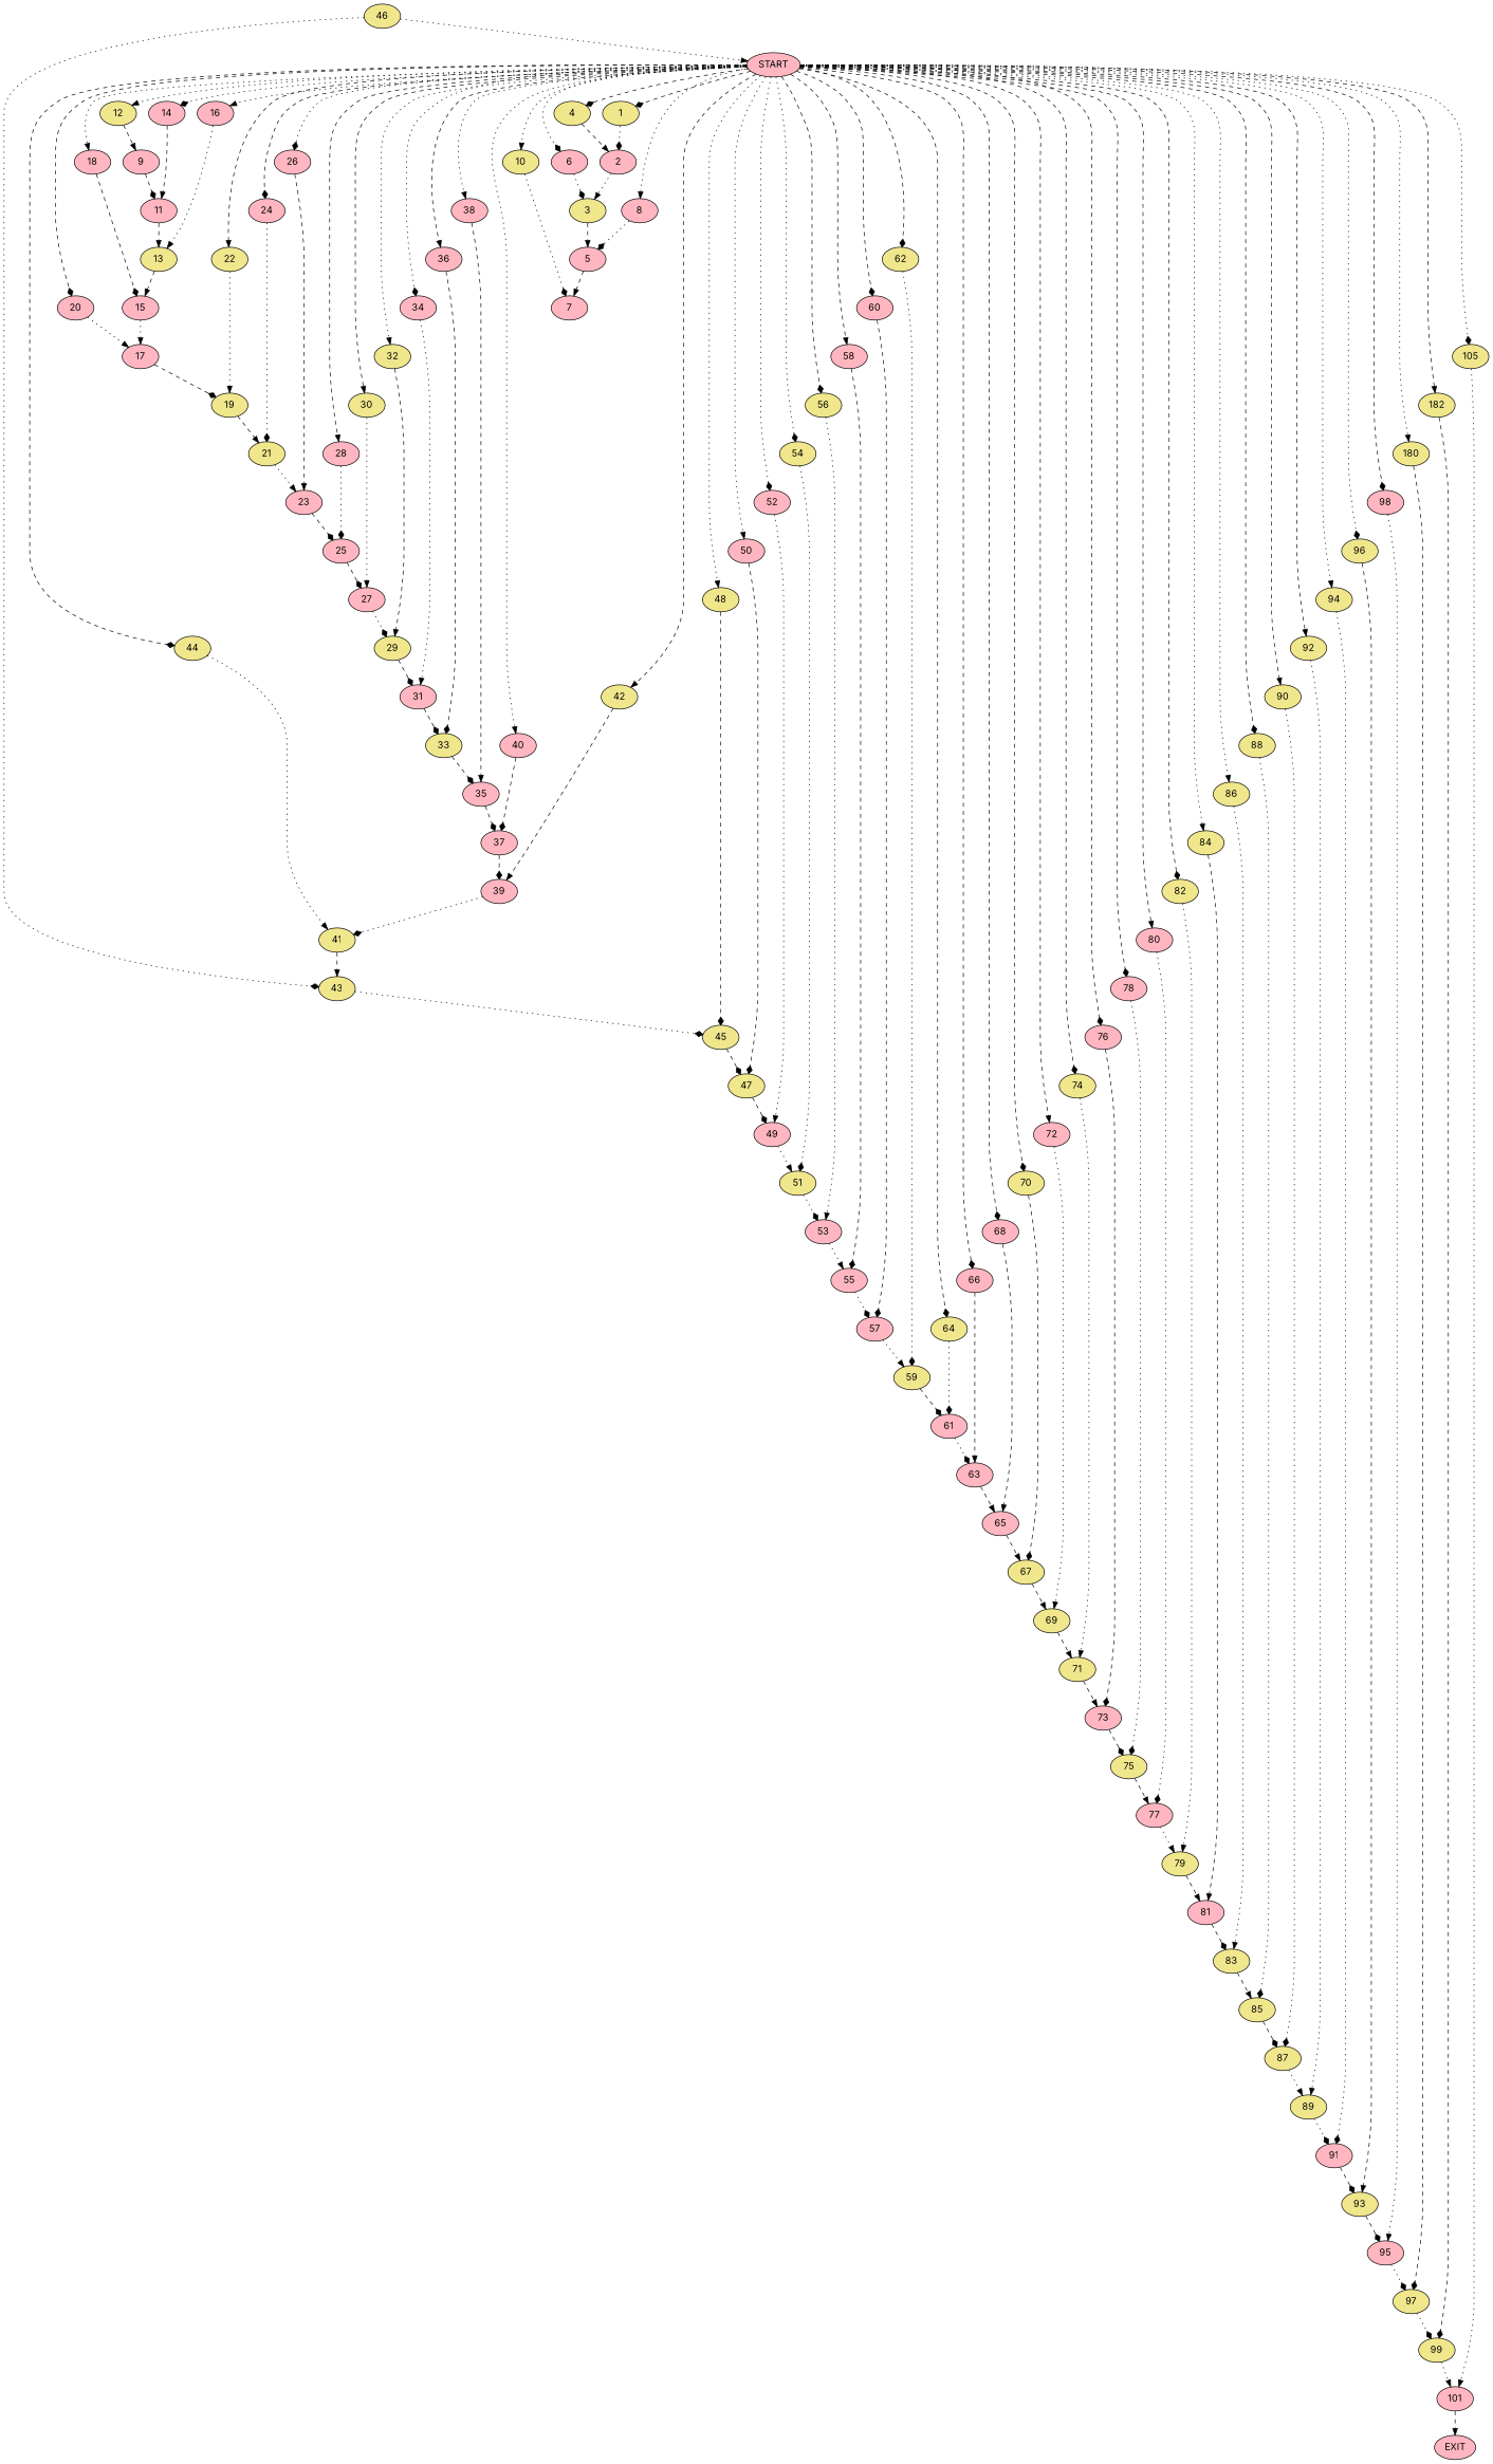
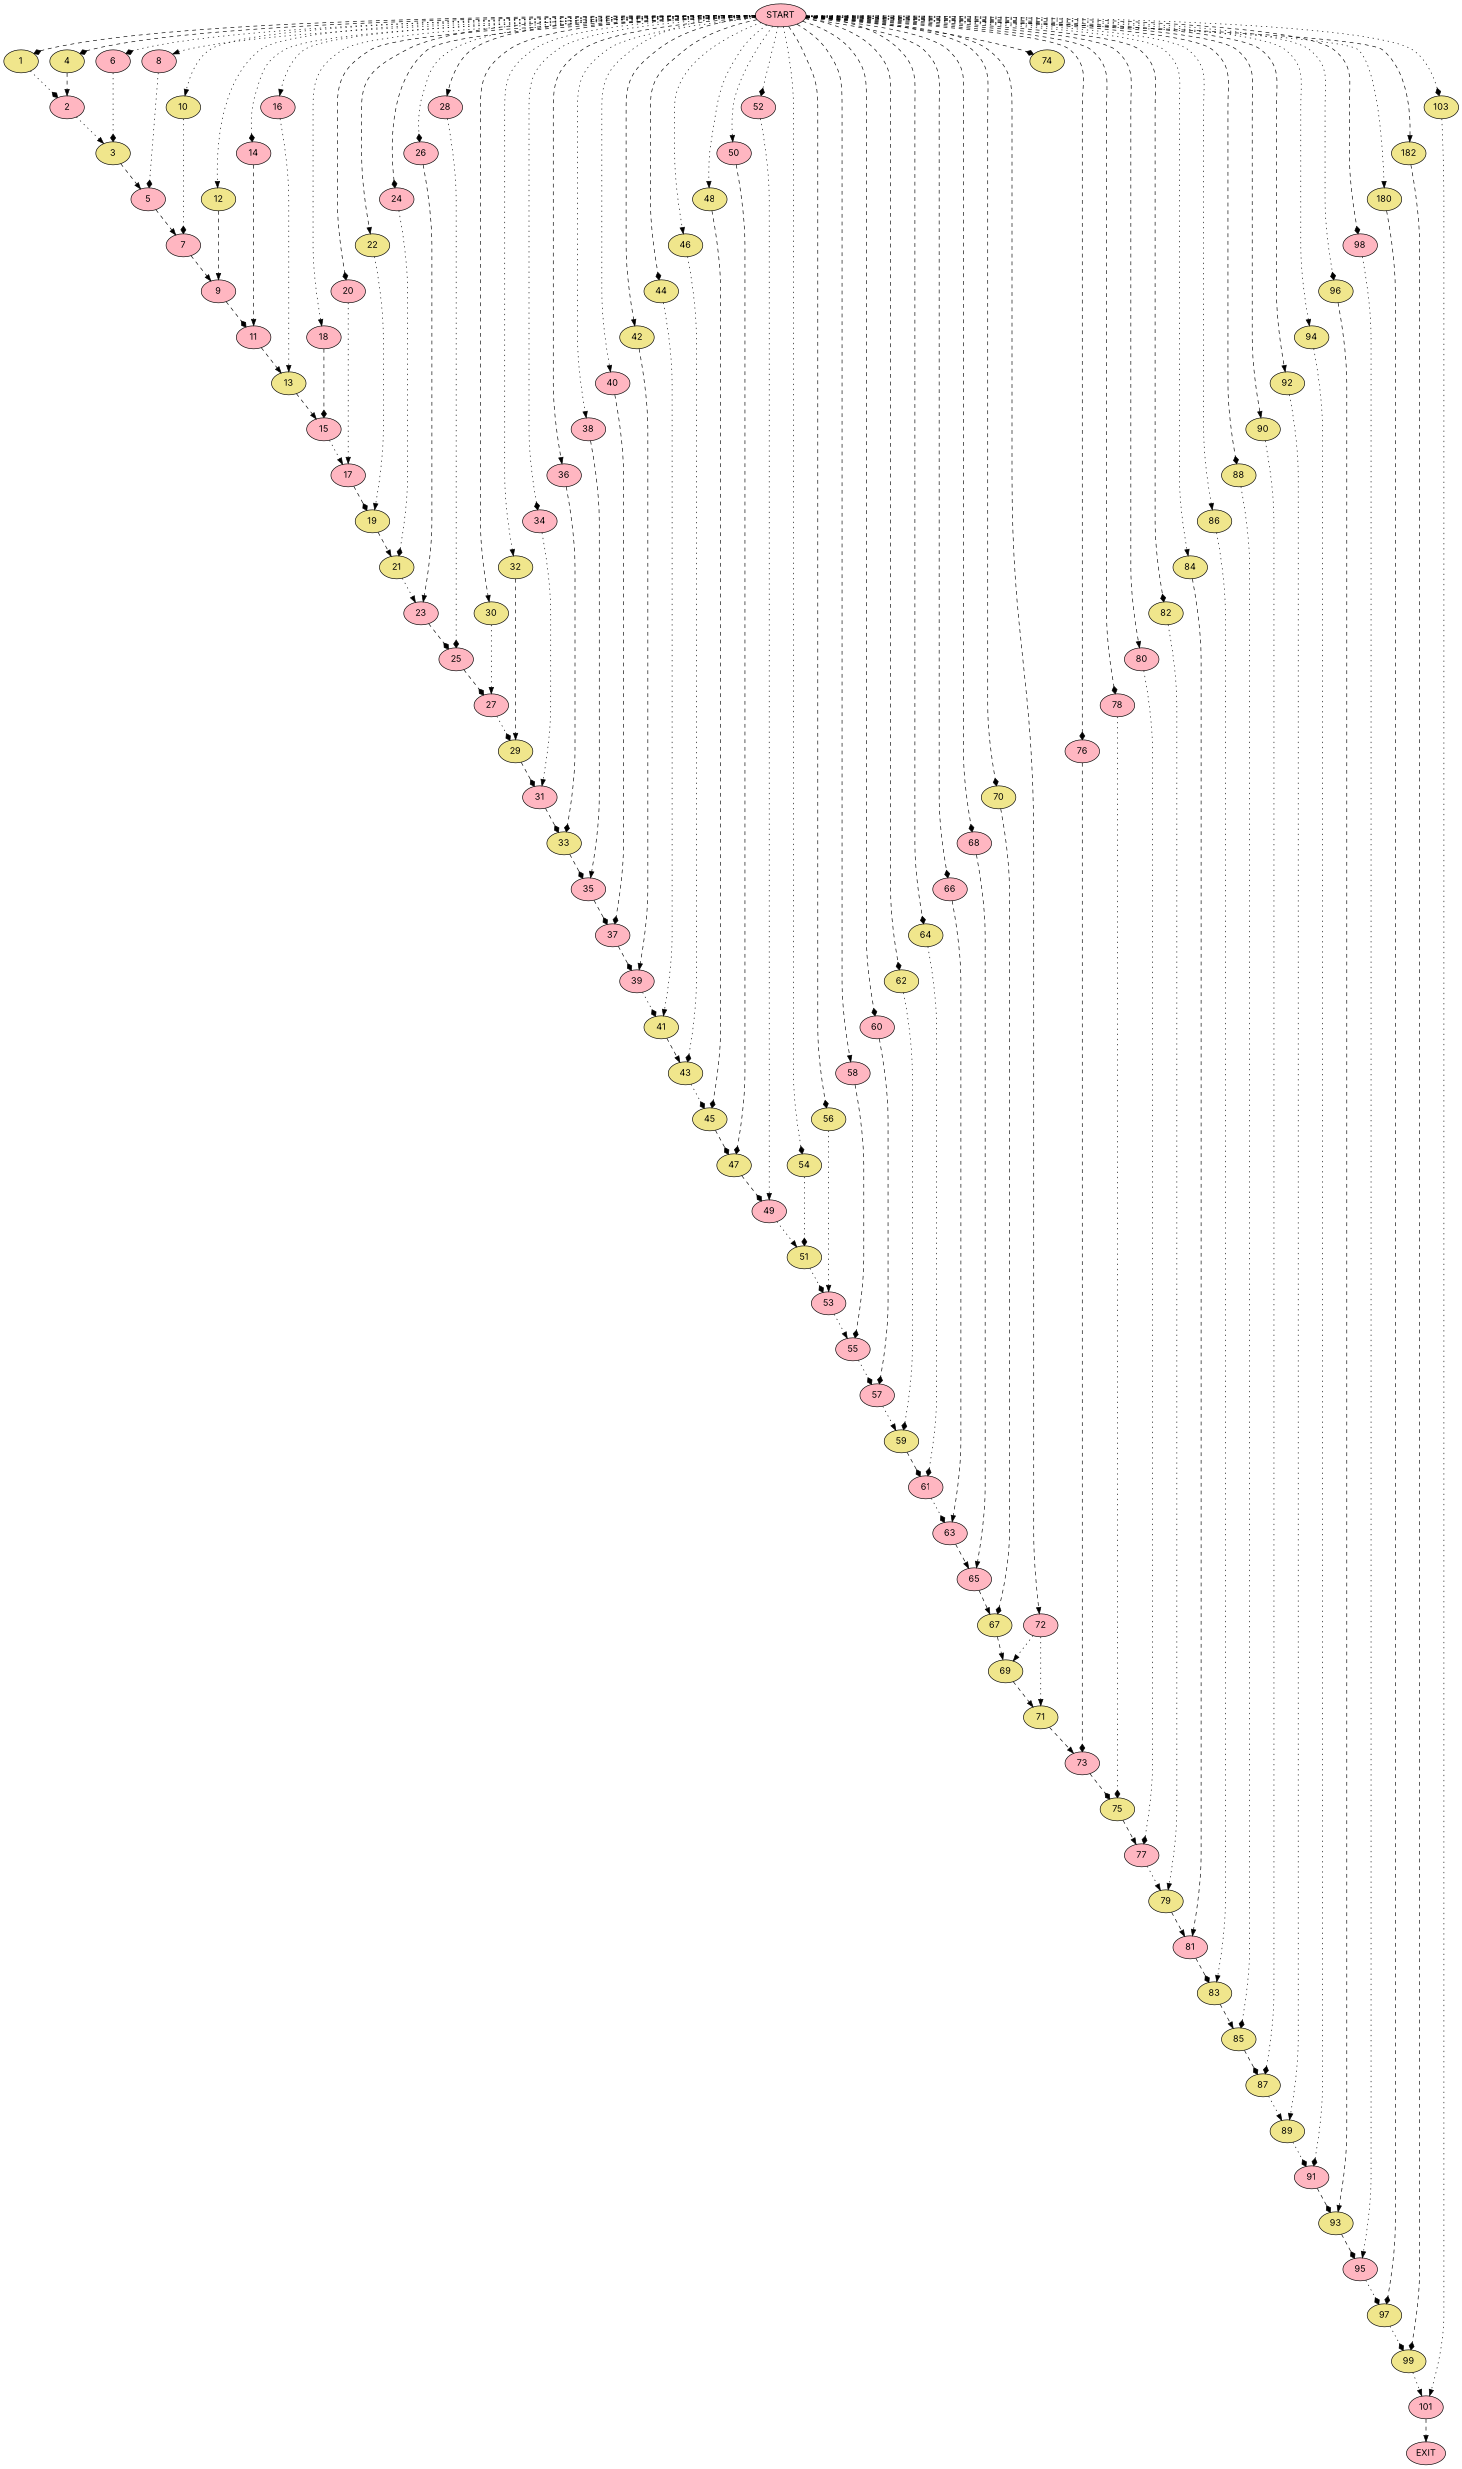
  digraph {
    fontname=Inter
    node [fillcolor=lightpink fontname=Inter style=filled]
    edge [arrowhead=diamond fontname=Inter style=dashed]
    n1 [label=START]
    1 [fillcolor=khaki]
    4 [fillcolor=khaki]
    6
    8
    10 [fillcolor=khaki]
    12 [fillcolor=khaki]
    14
    16
    18
    20
    22 [fillcolor=khaki]
    24
    26
    28
    30 [fillcolor=khaki]
    32 [fillcolor=khaki]
    34
    36
    38
    40
    42 [fillcolor=khaki]
    44 [fillcolor=khaki]
    46 [fillcolor=khaki]
    48 [fillcolor=khaki]
    50
    52
    54 [fillcolor=khaki]
    56 [fillcolor=khaki]
    58
    60
    62 [fillcolor=khaki]
    64 [fillcolor=khaki]
    66
    68
    70 [fillcolor=khaki]
    72
    74 [fillcolor=khaki]
    76
    78
    80
    82 [fillcolor=khaki]
    84 [fillcolor=khaki]
    86 [fillcolor=khaki]
    88 [fillcolor=khaki]
    90 [fillcolor=khaki]
    92 [fillcolor=khaki]
    94 [fillcolor=khaki]
    96 [fillcolor=khaki]
    98
    n51 [fillcolor=khaki label=180]
    n52 [fillcolor=khaki label=182]
-   103 [fillcolor=khaki label=105]
+   103 [fillcolor=khaki]
    2
    3 [fillcolor=khaki]
    5
    7
    9
    11
    13 [fillcolor=khaki]
    15
    17
    19 [fillcolor=khaki]
    21 [fillcolor=khaki]
    23
    25
    27
    29 [fillcolor=khaki]
    31
    33 [fillcolor=khaki]
    35
    37
    39
    41 [fillcolor=khaki]
    43 [fillcolor=khaki]
    45 [fillcolor=khaki]
    47 [fillcolor=khaki]
    49
    51 [fillcolor=khaki]
    53
    55
    57
    59 [fillcolor=khaki]
    61
    63
    65
    67 [fillcolor=khaki]
    69 [fillcolor=khaki]
    71 [fillcolor=khaki]
    73
    75 [fillcolor=khaki]
    77
    79 [fillcolor=khaki]
    81
    83 [fillcolor=khaki]
    85 [fillcolor=khaki]
    87 [fillcolor=khaki]
    89 [fillcolor=khaki]
    91
    93 [fillcolor=khaki]
    95
    97 [fillcolor=khaki]
    99 [fillcolor=khaki]
    101
    n105 [label=EXIT]
    n1 -> 1
    n1 -> 4
    n1 -> 6 [style=dotted]
    n1 -> 8 [arrowhead=normal style=dotted]
    n1 -> 10 [arrowhead=normal style=dotted]
    n1 -> 12 [arrowhead=normal style=dotted]
    n1 -> 14 [style=dotted]
    n1 -> 16 [arrowhead=normal style=dotted]
    n1 -> 18 [arrowhead=normal style=dotted]
    n1 -> 20
    n1 -> 22 [arrowhead=normal]
    n1 -> 24
    n1 -> 26 [style=dotted]
    n1 -> 28 [arrowhead=normal]
    n1 -> 30 [arrowhead=normal]
    n1 -> 32 [arrowhead=normal style=dotted]
    n1 -> 34 [style=dotted]
    n1 -> 36 [arrowhead=normal]
    n1 -> 38 [arrowhead=normal style=dotted]
    n1 -> 40 [arrowhead=normal style=dotted]
    n1 -> 42 [arrowhead=normal]
    n1 -> 44
-   46 -> n1 [arrowhead=normal style=dotted]
+   n1 -> 46 [arrowhead=normal style=dotted]
    n1 -> 48 [arrowhead=normal style=dotted]
    n1 -> 50 [arrowhead=normal style=dotted]
    n1 -> 52 [style=dotted]
    n1 -> 54 [style=dotted]
    n1 -> 56
    n1 -> 58 [arrowhead=normal]
    n1 -> 60
    n1 -> 62
    n1 -> 64
    n1 -> 66
    n1 -> 68
    n1 -> 70
    n1 -> 72 [arrowhead=normal]
    n1 -> 74
    n1 -> 76
    n1 -> 78
    n1 -> 80 [arrowhead=normal]
    n1 -> 82
    n1 -> 84 [arrowhead=normal style=dotted]
    n1 -> 86 [arrowhead=normal style=dotted]
    n1 -> 88
    n1 -> 90 [arrowhead=normal]
    n1 -> 92 [arrowhead=normal]
    n1 -> 94 [arrowhead=normal style=dotted]
    n1 -> 96 [style=dotted]
    n1 -> 98
    n1 -> n51 [arrowhead=normal style=dotted]
    n1 -> n52 [arrowhead=normal]
    n1 -> 103 [style=dotted]
    1 -> 2 [style=dotted]
    4 -> 2 [arrowhead=normal]
    6 -> 3 [style=dotted]
    8 -> 5 [style=dotted]
    10 -> 7 [style=dotted]
    12 -> 9 [arrowhead=normal]
    14 -> 11 [arrowhead=normal]
    16 -> 13 [arrowhead=normal style=dotted]
    18 -> 15
    20 -> 17 [arrowhead=normal style=dotted]
    22 -> 19 [arrowhead=normal style=dotted]
    24 -> 21 [style=dotted]
    26 -> 23 [arrowhead=normal]
    28 -> 25 [style=dotted]
    30 -> 27 [arrowhead=normal style=dotted]
    32 -> 29 [arrowhead=normal]
    34 -> 31 [arrowhead=normal style=dotted]
    36 -> 33
    38 -> 35 [arrowhead=normal]
    40 -> 37
    42 -> 39 [arrowhead=normal]
    44 -> 41 [arrowhead=normal style=dotted]
    46 -> 43 [style=dotted]
    48 -> 45
    50 -> 47
    52 -> 49 [arrowhead=normal style=dotted]
    54 -> 51 [style=dotted]
    56 -> 53 [arrowhead=normal style=dotted]
    58 -> 55
    60 -> 57
    62 -> 59 [style=dotted]
    64 -> 61 [style=dotted]
    66 -> 63 [arrowhead=normal]
    68 -> 65 [arrowhead=normal]
    70 -> 67
    72 -> 69 [arrowhead=normal style=dotted]
-   74 -> 71 [arrowhead=normal style=dotted]
+   72 -> 71 [arrowhead=normal style=dotted]
    76 -> 73
    78 -> 75 [style=dotted]
    80 -> 77 [style=dotted]
    82 -> 79 [arrowhead=normal style=dotted]
    84 -> 81 [arrowhead=normal]
    86 -> 83 [arrowhead=normal style=dotted]
    88 -> 85 [style=dotted]
    90 -> 87 [style=dotted]
    92 -> 89 [arrowhead=normal style=dotted]
    94 -> 91 [style=dotted]
    96 -> 93 [arrowhead=normal]
    98 -> 95 [arrowhead=normal style=dotted]
    n51 -> 97
    n52 -> 99
    103 -> 101 [arrowhead=normal style=dotted]
    2 -> 3 [arrowhead=normal style=dotted]
    3 -> 5 [arrowhead=normal]
    5 -> 7 [arrowhead=normal]
+   7 -> 9 [arrowhead=normal]
    9 -> 11
    11 -> 13 [arrowhead=normal]
    13 -> 15 [arrowhead=normal]
    15 -> 17 [arrowhead=normal style=dotted]
    17 -> 19
    19 -> 21 [arrowhead=normal]
    21 -> 23 [arrowhead=normal style=dotted]
    23 -> 25
    25 -> 27
    27 -> 29 [style=dotted]
    29 -> 31
    31 -> 33
    33 -> 35
    35 -> 37
    37 -> 39
    39 -> 41 [style=dotted]
    41 -> 43 [arrowhead=normal]
    43 -> 45 [style=dotted]
    45 -> 47
    47 -> 49
    49 -> 51 [arrowhead=normal style=dotted]
    51 -> 53 [style=dotted]
    53 -> 55 [arrowhead=normal style=dotted]
    55 -> 57 [style=dotted]
    57 -> 59 [arrowhead=normal style=dotted]
    59 -> 61
    61 -> 63 [style=dotted]
    63 -> 65 [arrowhead=normal]
    65 -> 67 [arrowhead=normal]
    67 -> 69 [arrowhead=normal]
    69 -> 71 [arrowhead=normal]
    71 -> 73 [arrowhead=normal]
    73 -> 75
    75 -> 77 [arrowhead=normal]
    77 -> 79 [arrowhead=normal style=dotted]
    79 -> 81 [arrowhead=normal]
    81 -> 83
    83 -> 85 [arrowhead=normal]
    85 -> 87
    87 -> 89 [arrowhead=normal style=dotted]
    89 -> 91 [style=dotted]
    91 -> 93
    93 -> 95
    95 -> 97 [style=dotted]
    97 -> 99 [style=dotted]
    99 -> 101 [arrowhead=normal style=dotted]
    101 -> n105 [arrowhead=normal]
  }
